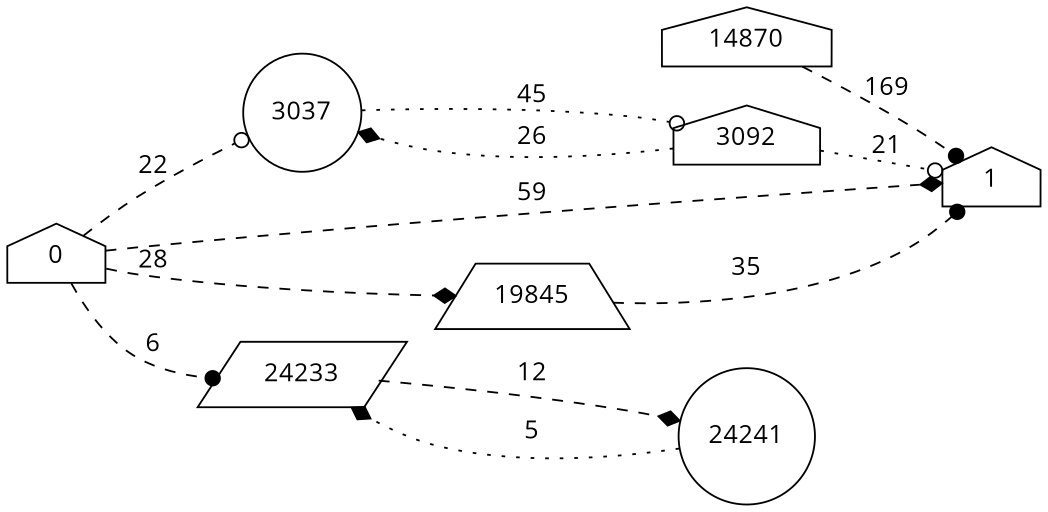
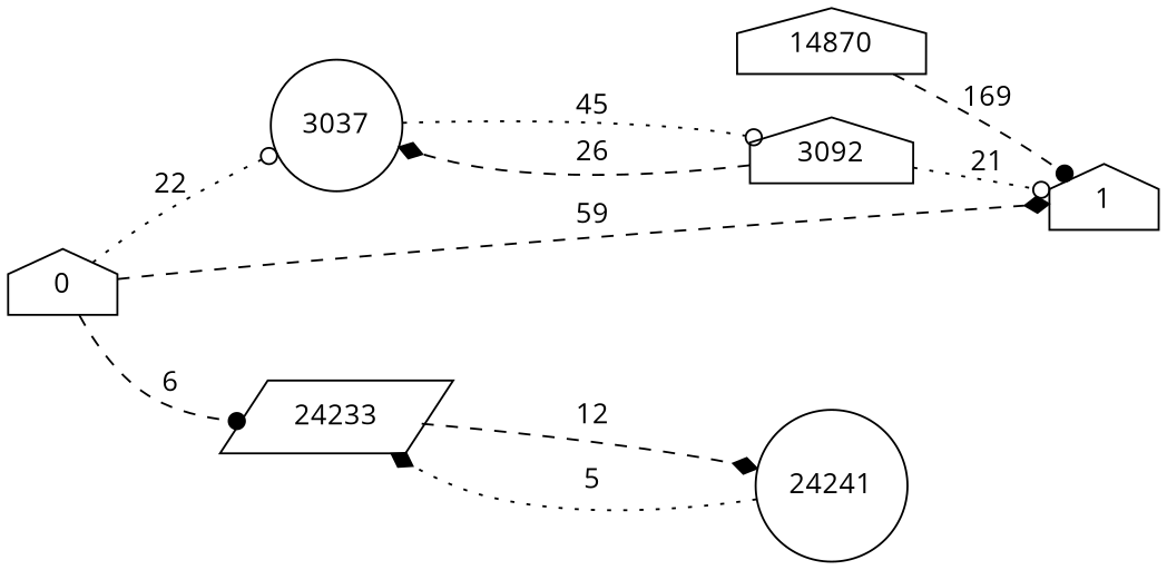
  digraph {
    fontname="Open Sans"
    rankdir=LR
    node [fontname="Open Sans" shape=house]
    edge [arrowhead=diamond fontname="Open Sans" style=dashed]
    3037 [shape=circle]
    3092
    1
    14870
-   19845 [shape=trapezium]
    24233 [shape=parallelogram]
    24241 [shape=circle]
    0
    3037 -> 3092 [arrowhead=odot label=45 style=dotted]
-   3092 -> 3037 [label=26 style=dotted]
+   3092 -> 3037 [label=26]
    3092 -> 1 [arrowhead=odot label=21 style=dotted]
    14870 -> 1 [arrowhead=dot label=169]
-   19845 -> 1 [arrowhead=dot label=35]
    24233 -> 24241 [label=12]
    24241 -> 24233 [label=5 style=dotted]
-   0 -> 3037 [arrowhead=odot label=22]
+   0 -> 3037 [arrowhead=odot label=22 style=dotted]
    0 -> 1 [label=59]
-   0 -> 19845 [label=28]
    0 -> 24233 [arrowhead=dot label=6]
  }
